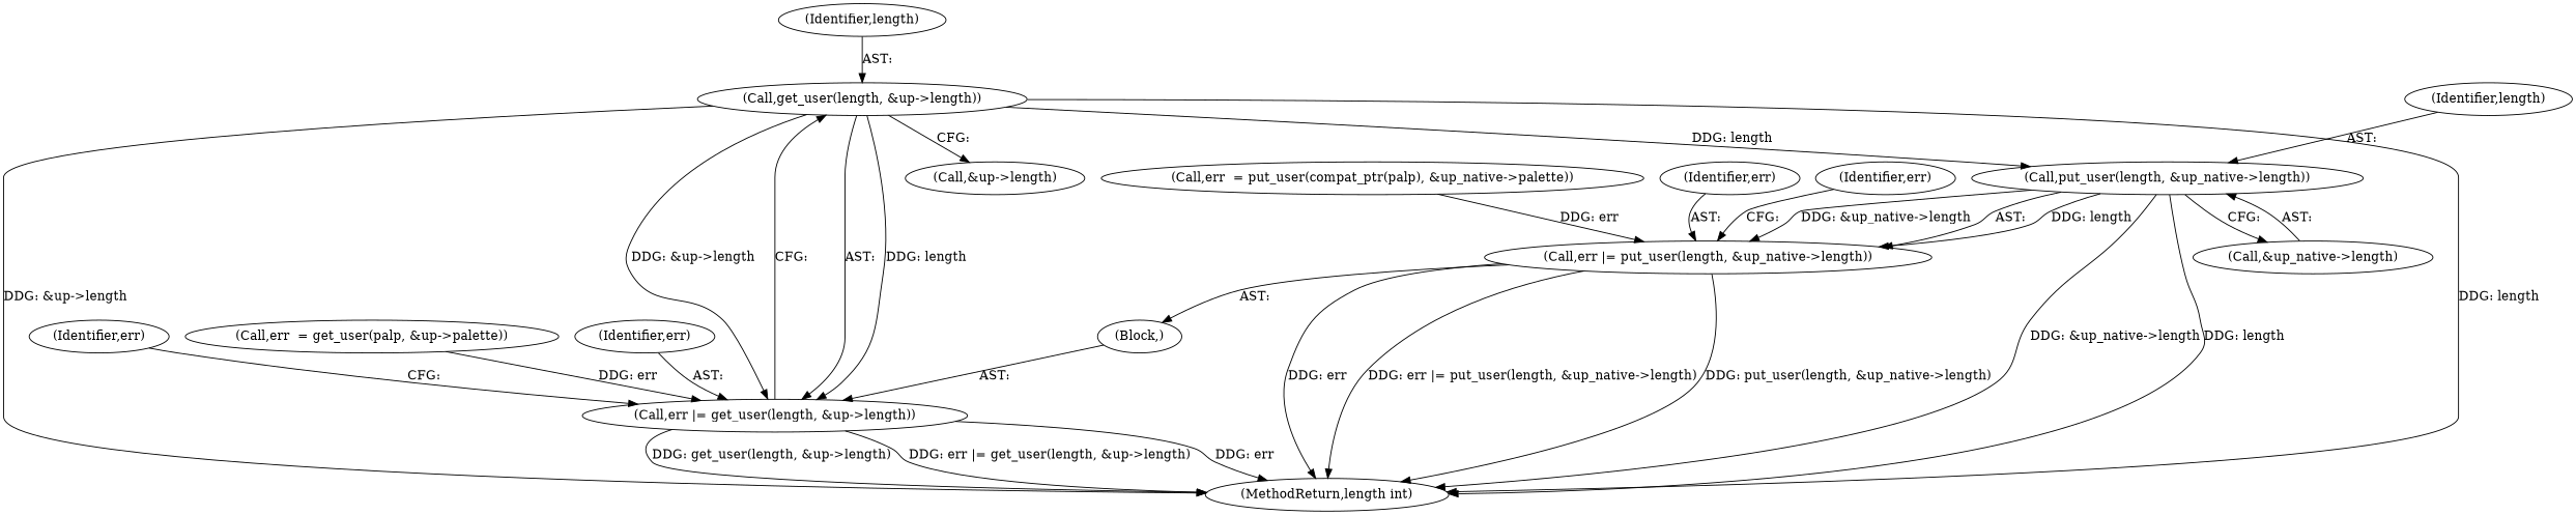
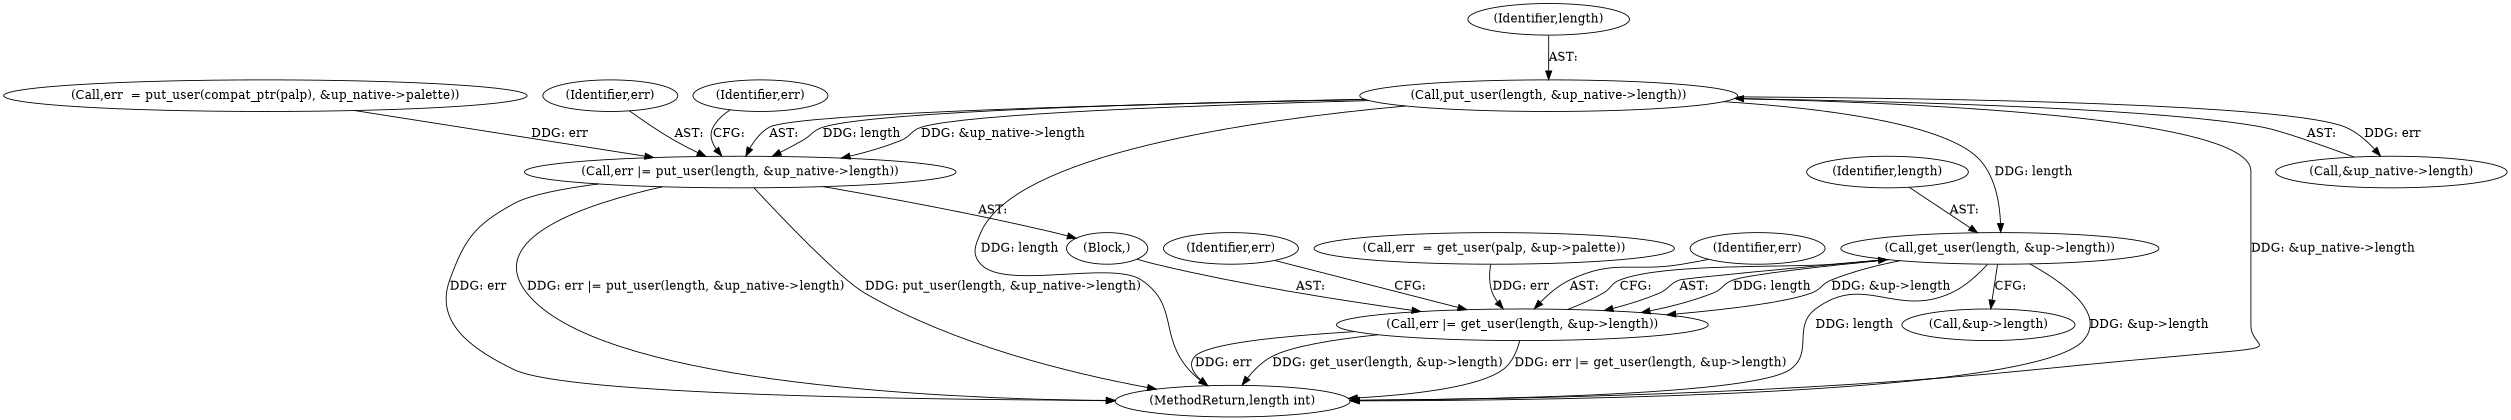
  digraph {
    n1 [label="(Call,get_user(length, &up->length))"]
    n2 [label="(Call,err |= get_user(length, &up->length))"]
    n3 [label="(Call,put_user(length, &up_native->length))"]
    n4 [label="(Call,&up->length)"]
    n5 [label="(MethodReturn,length int)"]
    n6 [label="(Call,err |= put_user(length, &up_native->length))"]
    n7 [label="(Call,&up_native->length)"]
    n8 [label="(Block,)"]
    n9 [label="(Call,err  = put_user(compat_ptr(palp), &up_native->palette))"]
    n10 [label="(Identifier,err)"]
    n11 [label="(Identifier,err)"]
    n12 [label="(Identifier,length)"]
    n13 [label="(Identifier,err)"]
    n14 [label="(Call,err  = get_user(palp, &up->palette))"]
    n15 [label="(Identifier,err)"]
    n16 [label="(Identifier,length)"]
    n1 -> n2 [label="AST: "]
    n1 -> n2 [label="DDG: length"]
    n1 -> n2 [label="DDG: &up->length"]
-   n1 -> n3 [label="DDG: length"]
+   n3 -> n1 [label="DDG: length"]
    n1 -> n4 [label="CFG: "]
    n1 -> n5 [label="DDG: &up->length"]
    n1 -> n5 [label="DDG: length"]
    n2 -> n1 [label="CFG: "]
    n2 -> n5 [label="DDG: err"]
    n2 -> n5 [label="DDG: get_user(length, &up->length)"]
    n2 -> n5 [label="DDG: err |= get_user(length, &up->length)"]
    n3 -> n5 [label="DDG: &up_native->length"]
    n3 -> n5 [label="DDG: length"]
    n3 -> n6 [label="AST: "]
    n3 -> n6 [label="DDG: length"]
    n3 -> n6 [label="DDG: &up_native->length"]
-   n3 -> n7 [label="CFG: "]
+   n3 -> n7 [label="DDG: err"]
    n6 -> n5 [label="DDG: err"]
    n6 -> n5 [label="DDG: err |= put_user(length, &up_native->length)"]
    n6 -> n5 [label="DDG: put_user(length, &up_native->length)"]
    n6 -> n8 [label="AST: "]
    n7 -> n3 [label="AST: "]
    n8 -> n2 [label="AST: "]
    n9 -> n6 [label="DDG: err"]
    n10 -> n6 [label="AST: "]
    n11 -> n2 [label="CFG: "]
    n12 -> n3 [label="AST: "]
    n13 -> n6 [label="CFG: "]
    n14 -> n2 [label="DDG: err"]
    n15 -> n2 [label="AST: "]
    n16 -> n1 [label="AST: "]
  }
